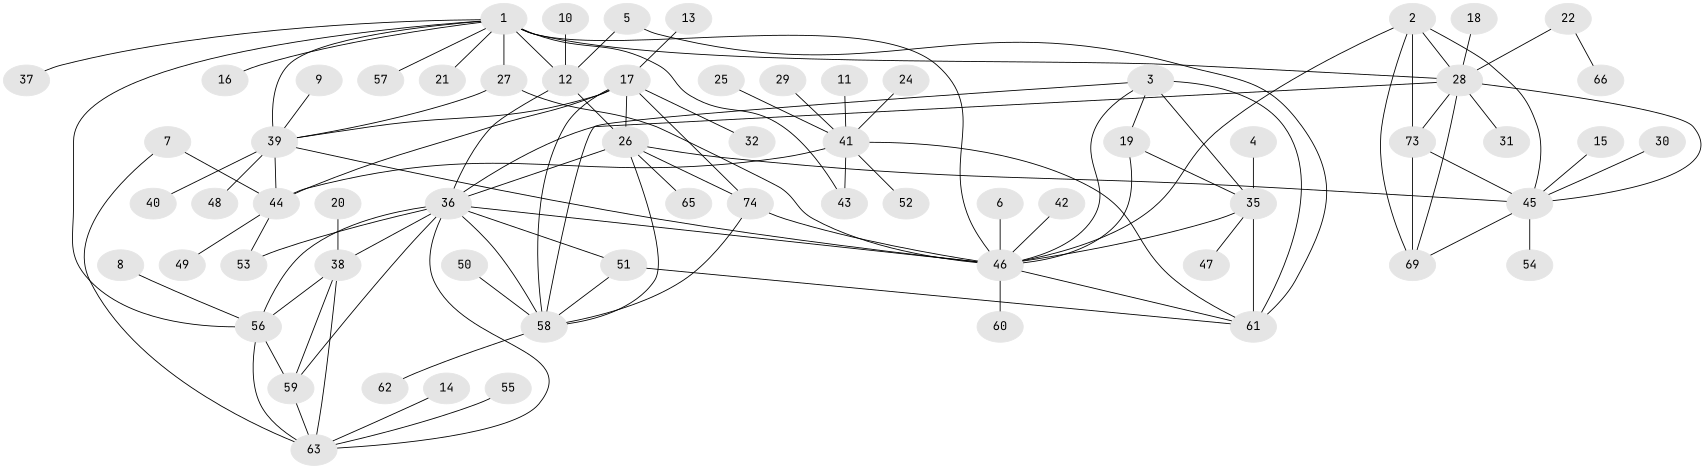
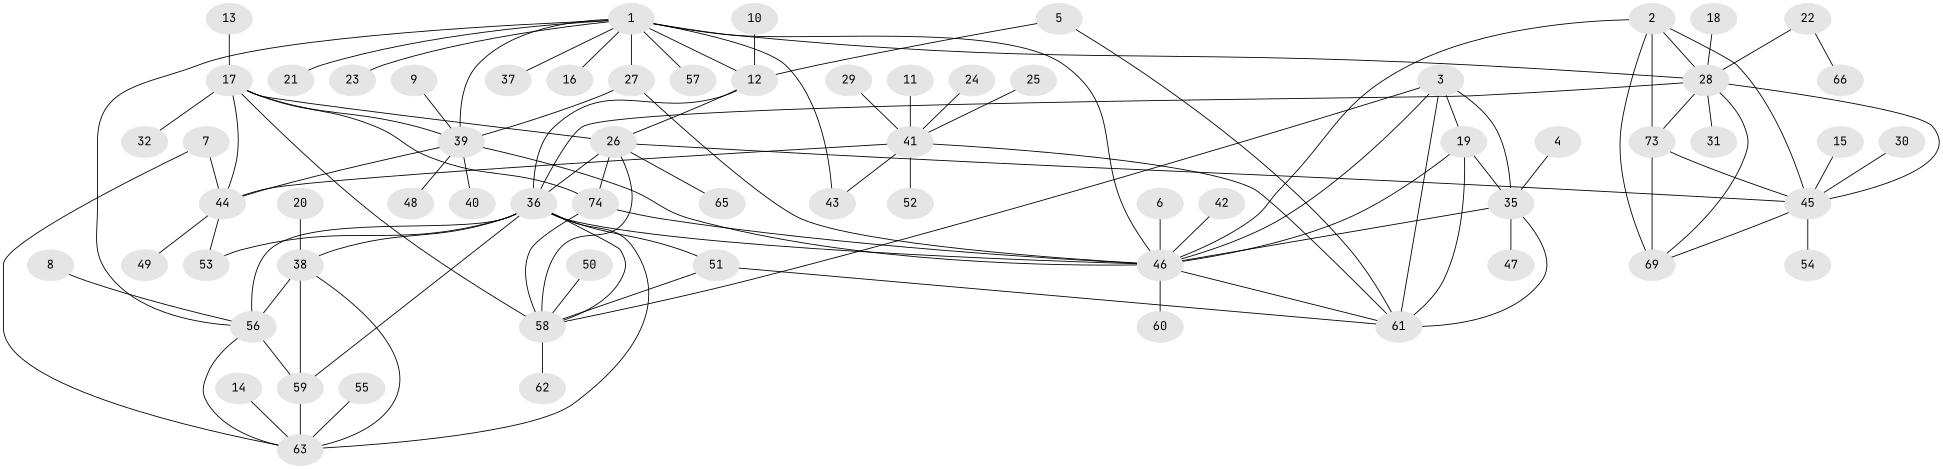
  graph {
    fontname="JetBrains Mono"
    node [color=gray90 fontname="JetBrains Mono" style=filled]
    edge [fontname="JetBrains Mono" weight=1.0]
    1
    12
    16
    21
+   23
    27
    28
    37
    39
    43
    46
    56
    57
    26
    36
    n16 [label=73]
    45
    n18 [label=69]
    31
    44
    40
    48
    61
    60
    63
    59
    2
    54
    3
    19
    35
    58
    47
    62
    4
    5
    6
    7
    53
    49
    8
    9
    10
    11
    41
    52
    n47 [label=74]
    65
    38
    51
    13
    17
    32
    14
    15
    18
    20
    22
    66
    24
    25
    29
    30
    42
    50
    55
    1 -- 12
    1 -- 16
    1 -- 21
+   1 -- 23
    1 -- 27 [weight=3.0]
    1 -- 28
    1 -- 37
    1 -- 39 [weight=3.0]
    1 -- 43
    1 -- 46 [weight=3.0]
    1 -- 56
    1 -- 57
    12 -- 26
    12 -- 36
    27 -- 39
    27 -- 46
    28 -- 36
    28 -- n16 [weight=2.0]
    28 -- 45
    28 -- n18
    28 -- 31
    39 -- 46
    39 -- 44
    39 -- 40
    39 -- 48
    46 -- 61
    46 -- 60
    56 -- 63
    56 -- 59 [weight=2.0]
    26 -- 36
    26 -- 45
    26 -- 58
    26 -- n47
    26 -- 65
    36 -- 46
    36 -- 56
    36 -- 63
    36 -- 59 [weight=2.0]
    36 -- 58
    36 -- 53
    36 -- 38
    36 -- 51
    n16 -- 45 [weight=2.0]
    n16 -- n18 [weight=2.0]
    45 -- n18
    45 -- 54
    44 -- 53
    44 -- 49
    59 -- 63 [weight=2.0]
    2 -- 28
    2 -- 46
    2 -- n16 [weight=2.0]
    2 -- 45
    2 -- n18
    3 -- 46
    3 -- 61
    3 -- 19
    3 -- 35 [weight=2.0]
    3 -- 58
    19 -- 46
+   19 -- 61
    19 -- 35 [weight=2.0]
    35 -- 46 [weight=2.0]
    35 -- 61 [weight=2.0]
    35 -- 47
    58 -- 62
    4 -- 35
    5 -- 12
    5 -- 61
    6 -- 46
    7 -- 44
    7 -- 63
    8 -- 56
    9 -- 39
    10 -- 12
    11 -- 41
    41 -- 43
    41 -- 44
    41 -- 61
    41 -- 52
    n47 -- 46
    n47 -- 58
    38 -- 56
    38 -- 63
    38 -- 59 [weight=2.0]
    51 -- 61
    51 -- 58
    13 -- 17
    17 -- 39
    17 -- 26 [weight=3.0]
    17 -- 44
    17 -- 58 [weight=3.0]
    17 -- n47 [weight=3.0]
    17 -- 32
    14 -- 63
    15 -- 45
    18 -- 28
    20 -- 38
    22 -- 28
    22 -- 66
    24 -- 41
    25 -- 41
    29 -- 41
    30 -- 45
    42 -- 46
    50 -- 58
    55 -- 63
  }
